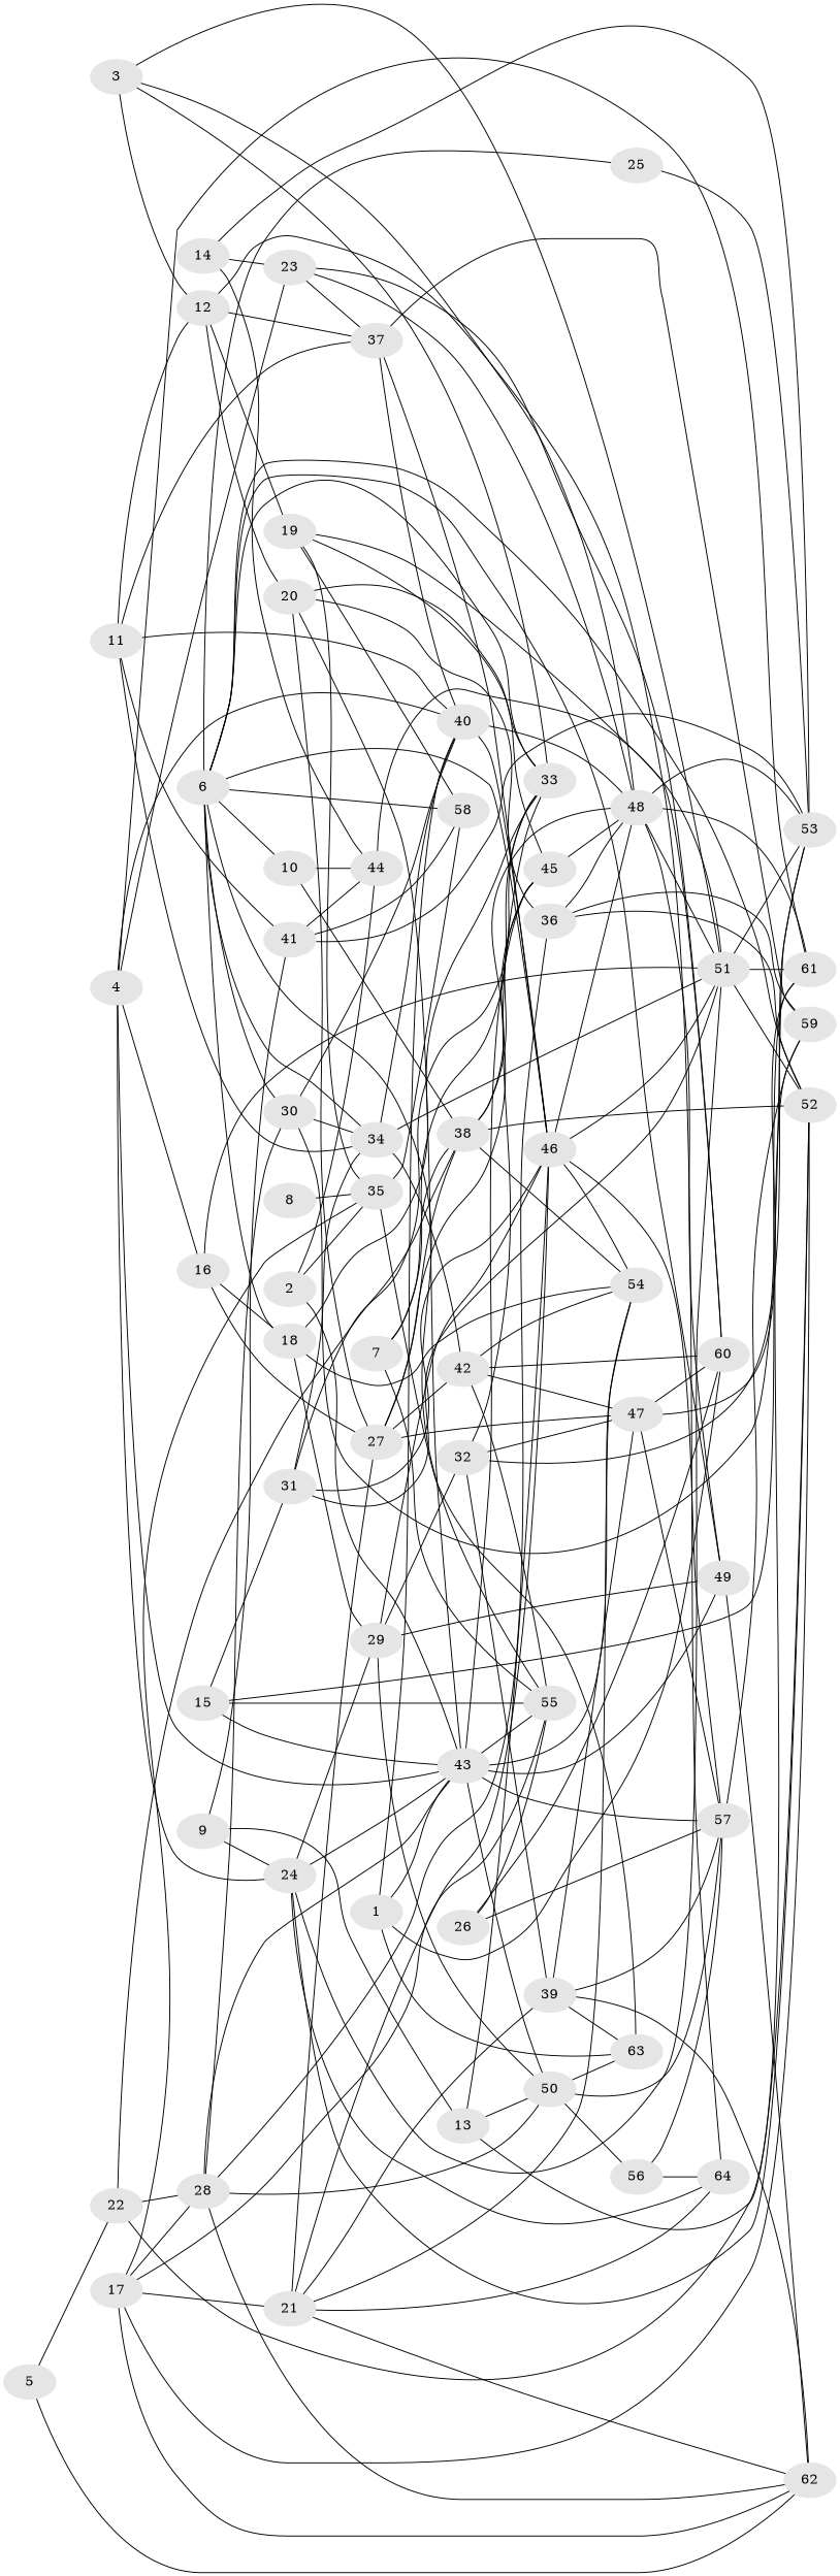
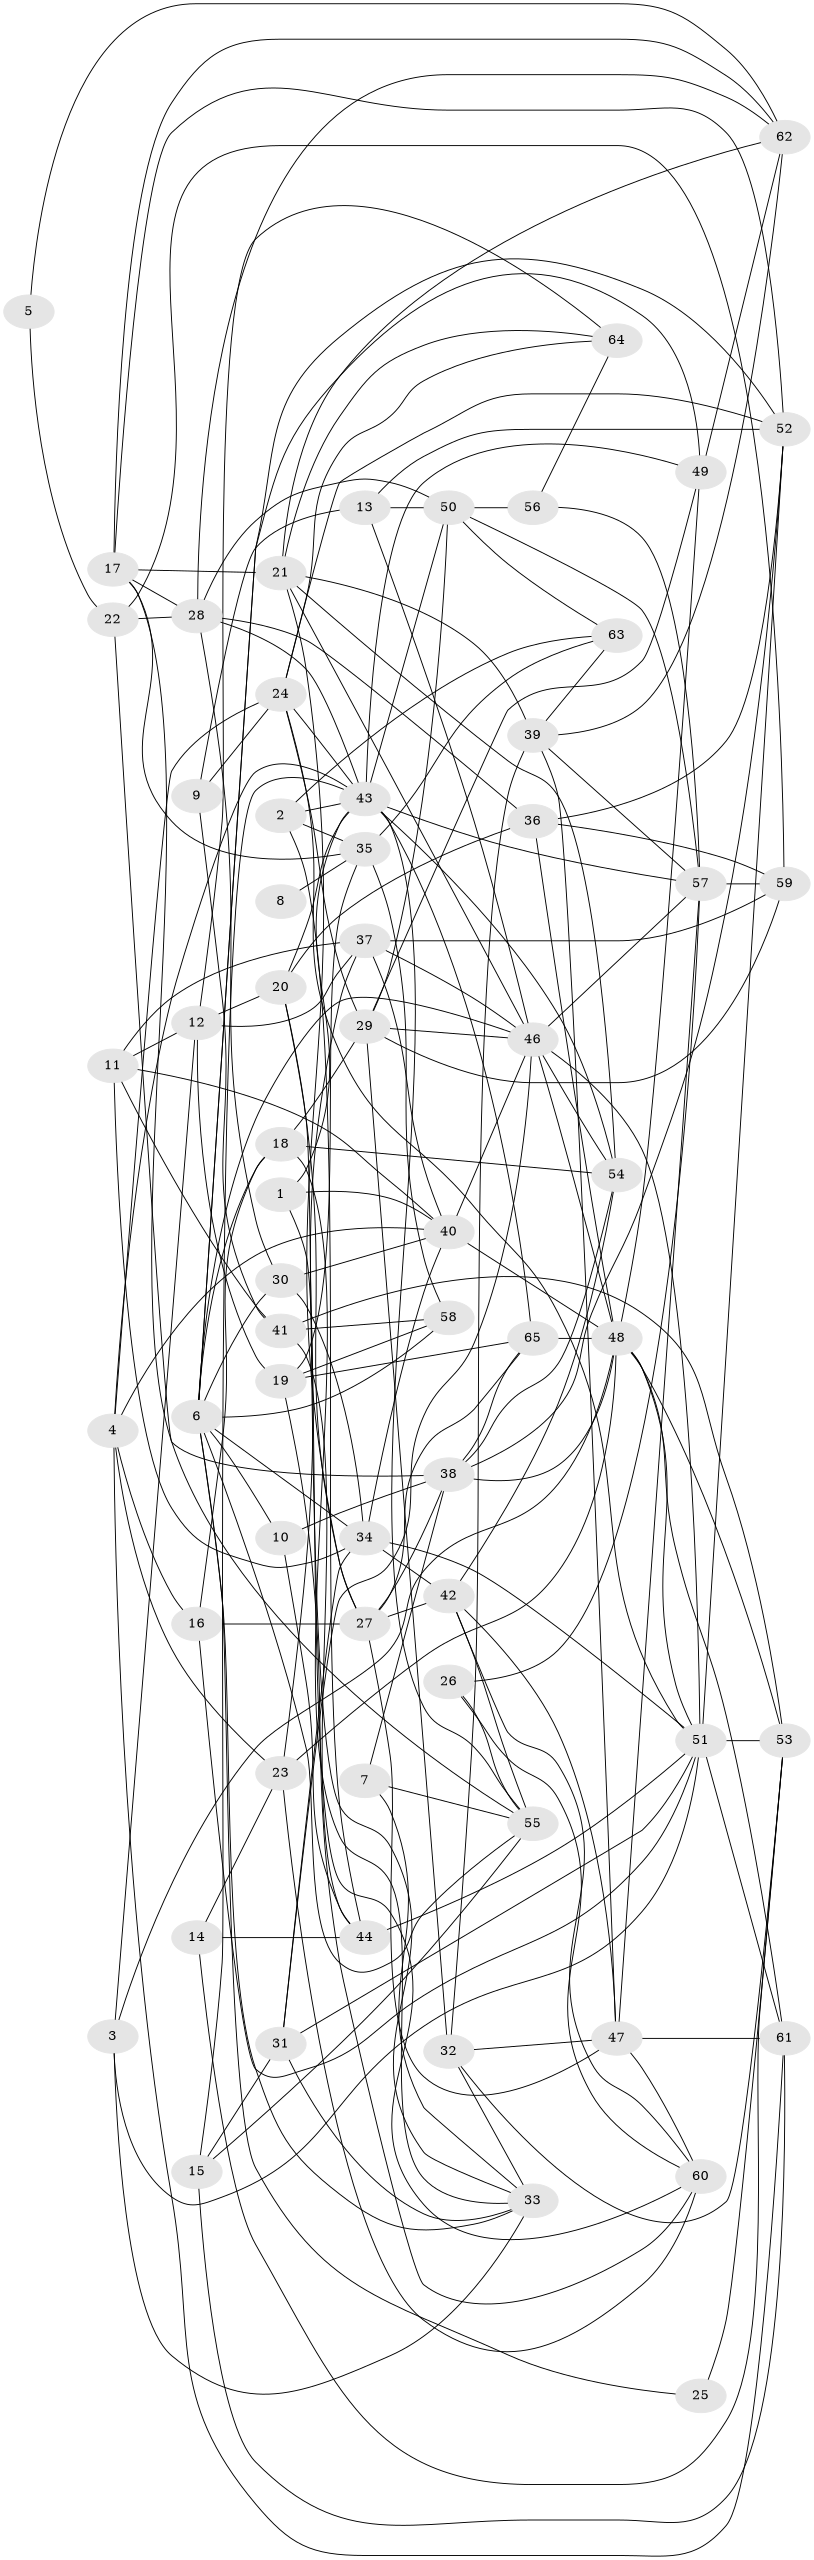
  graph {
    rankdir=LR
    node [color=gray90 style=filled]
    edge [weight=1.0]
    1
    40
    43
    60
    63
    48
    46
    49
    55
    50
    54
-   45
+   45 [label=65]
    57
    2
    35
    44
    58
    51
    3
    12
    33
    37
    19
    20
    64
    61
    53
    52
    4
    16
    23
    24
    18
    27
    29
    5
    22
    62
    38
    28
    59
    6
    10
    25
    30
    34
    42
    7
    8
    47
    9
    13
    41
    11
    36
    56
    14
    15
    31
    17
    21
    39
    32
    26
    1 -- 40
    1 -- 43
    1 -- 60
-   1 -- 63
+   2 -- 63
    40 -- 48
    40 -- 46 [weight=2.0]
    43 -- 49
    43 -- 55
    43 -- 50
    43 -- 54
    43 -- 45
    43 -- 57
    48 -- 49
    48 -- 51 [weight=2.0]
    48 -- 61
    48 -- 53
    46 -- 48
    46 -- 54
    46 -- 57
    46 -- 51
    49 -- 62
    50 -- 63
    50 -- 57
    50 -- 56
    45 -- 48
    57 -- 59
    2 -- 43
    2 -- 35
    2 -- 44
    35 -- 63
    35 -- 58
    44 -- 51
    51 -- 61
    51 -- 53 [weight=2.0]
    51 -- 52
    3 -- 48
    3 -- 51
    3 -- 12
    3 -- 33
    12 -- 37
    12 -- 19
    12 -- 20
    12 -- 64
    37 -- 40
    37 -- 46
    37 -- 59
    19 -- 60
    19 -- 45
    19 -- 35
    19 -- 58
    20 -- 43
    20 -- 33
    20 -- 27
    20 -- 36
    4 -- 40
    4 -- 43
    4 -- 61
    4 -- 16
    4 -- 23
    4 -- 24
    16 -- 51
    16 -- 18
    16 -- 27
    23 -- 60
    23 -- 48
    23 -- 37
    24 -- 43
    24 -- 51
    24 -- 64
    24 -- 52
    24 -- 29
    18 -- 54
    18 -- 33
    18 -- 29
    27 -- 45
    27 -- 38
    27 -- 42
    27 -- 47
    29 -- 46
    29 -- 49
    29 -- 50
+   29 -- 59
    29 -- 32
    5 -- 22
    5 -- 62
    22 -- 38
    22 -- 28
    22 -- 59
    38 -- 48
    38 -- 54
    38 -- 45
    38 -- 52
    28 -- 43
    28 -- 50
    28 -- 62
    28 -- 30
    28 -- 36
    6 -- 46
    6 -- 49
    6 -- 55
    6 -- 58 [weight=2.0]
    6 -- 33
    6 -- 52
    6 -- 18
    6 -- 10
    6 -- 25
    6 -- 30 [weight=2.0]
    6 -- 34
    10 -- 44
    10 -- 38
    25 -- 53
    30 -- 40
-   30 -- 53
    30 -- 34
    34 -- 40
    34 -- 51
    34 -- 42
    42 -- 60
    42 -- 55
    42 -- 54
    42 -- 47
    7 -- 55
    7 -- 33
    7 -- 38
    8 -- 35
    47 -- 60
    47 -- 57 [weight=2.0]
    47 -- 61
    9 -- 24
    9 -- 13
    9 -- 41 [weight=2.0]
    13 -- 46
    13 -- 50
    13 -- 52
    41 -- 44
    41 -- 58
    41 -- 53
    11 -- 40
    11 -- 12
    11 -- 37
    11 -- 34
    11 -- 41
    36 -- 48
    36 -- 52
    36 -- 59
    56 -- 57
    56 -- 64
    14 -- 44
    14 -- 53
    14 -- 23
    15 -- 43
    15 -- 55
    15 -- 61
    15 -- 31
    31 -- 46
    31 -- 51
    31 -- 33
    31 -- 34
    17 -- 55
    17 -- 35
    17 -- 52
    17 -- 62
    17 -- 28
    17 -- 21
    21 -- 46
    21 -- 54
    21 -- 64
    21 -- 27
    21 -- 62
    21 -- 39
    39 -- 63
    39 -- 57
    39 -- 62
    39 -- 47
    32 -- 33
    32 -- 53
    32 -- 47
    32 -- 39
    26 -- 60
    26 -- 55
    26 -- 57
  }
